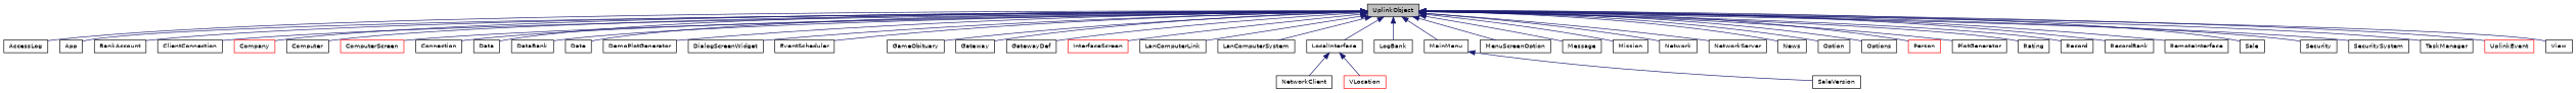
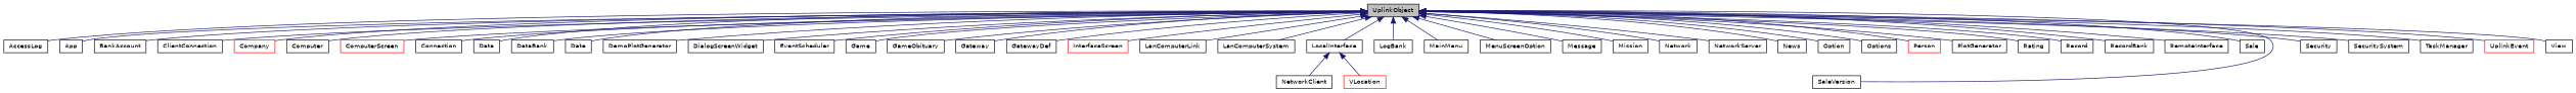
  digraph {
    rankdir=TB
    node [color=black fillcolor=white fontname=Helvetica fontsize=10 shape=record style=filled]
    edge [color=midnightblue dir=back fontname=Helvetica fontsize=10 labelfontname=Helvetica labelfontsize=10 style=solid]
    n1 [fillcolor=grey75 fontcolor=black height=0.2 label=UplinkObject width=0.4]
    n2 [height=0.2 label=AccessLog width=0.4]
    n3 [height=0.2 label=App width=0.4]
    n4 [height=0.2 label=BankAccount width=0.4]
    n5 [height=0.2 label=ClientConnection width=0.4]
    n6 [color=red height=0.2 label=Company width=0.4]
    n7 [height=0.2 label=Computer width=0.4]
    n8 [color=red height=0.2 label=ComputerScreen width=0.4]
    n9 [height=0.2 label=Connection width=0.4]
    n10 [height=0.2 label=Data width=0.4]
    n11 [height=0.2 label=DataBank width=0.4]
    n12 [height=0.2 label=Date width=0.4]
    n13 [height=0.2 label=DemoPlotGenerator width=0.4]
    n14 [height=0.2 label=DialogScreenWidget width=0.4]
    n15 [height=0.2 label=EventScheduler width=0.4]
+   n16 [height=0.2 label=Game width=0.4]
    n17 [height=0.2 label=GameObituary width=0.4]
    n18 [height=0.2 label=Gateway width=0.4]
    n19 [height=0.2 label=GatewayDef width=0.4]
    n20 [color=red height=0.2 label=InterfaceScreen width=0.4]
    n21 [height=0.2 label=LanComputerLink width=0.4]
    n22 [height=0.2 label=LanComputerSystem width=0.4]
    n23 [height=0.2 label=LocalInterface width=0.4]
    n24 [height=0.2 label=LogBank width=0.4]
    n25 [height=0.2 label=MainMenu width=0.4]
    n26 [height=0.2 label=MenuScreenOption width=0.4]
    n27 [height=0.2 label=Message width=0.4]
    n28 [height=0.2 label=Mission width=0.4]
    n29 [height=0.2 label=Network width=0.4]
    n30 [height=0.2 label=NetworkServer width=0.4]
    n31 [height=0.2 label=News width=0.4]
    n32 [height=0.2 label=Option width=0.4]
    n33 [height=0.2 label=Options width=0.4]
    n34 [color=red height=0.2 label=Person width=0.4]
    n35 [height=0.2 label=PlotGenerator width=0.4]
    n36 [height=0.2 label=Rating width=0.4]
    n37 [height=0.2 label=Record width=0.4]
    n38 [height=0.2 label=RecordBank width=0.4]
    n39 [height=0.2 label=RemoteInterface width=0.4]
    n40 [height=0.2 label=Sale width=0.4]
    n41 [height=0.2 label=SaleVersion width=0.4]
    n42 [height=0.2 label=Security width=0.4]
    n43 [height=0.2 label=SecuritySystem width=0.4]
    n44 [height=0.2 label=TaskManager width=0.4]
    n45 [color=red height=0.2 label=UplinkEvent width=0.4]
    n46 [height=0.2 label=View width=0.4]
    n47 [height=0.2 label=NetworkClient width=0.4]
    n48 [color=red height=0.2 label=VLocation width=0.4]
    n1 -> n2
    n1 -> n3
    n1 -> n4
    n1 -> n5
    n1 -> n6
    n1 -> n7
    n1 -> n8
    n1 -> n9
    n1 -> n10
    n1 -> n11
    n1 -> n12
    n1 -> n13
    n1 -> n14
    n1 -> n15
+   n1 -> n16
    n1 -> n17
    n1 -> n18
    n1 -> n19
    n1 -> n20
    n1 -> n21
    n1 -> n22
    n1 -> n23
    n1 -> n24
    n1 -> n25
    n1 -> n26
    n1 -> n27
    n1 -> n28
    n1 -> n29
    n1 -> n30
    n1 -> n31
    n1 -> n32
    n1 -> n33
    n1 -> n34
    n1 -> n35
    n1 -> n36
    n1 -> n37
    n1 -> n38
    n1 -> n39
    n1 -> n40
-   n25 -> n41
+   n1 -> n41
    n1 -> n42
    n1 -> n43
    n1 -> n44
    n1 -> n45
    n1 -> n46
    n23 -> n47
    n23 -> n48
  }
